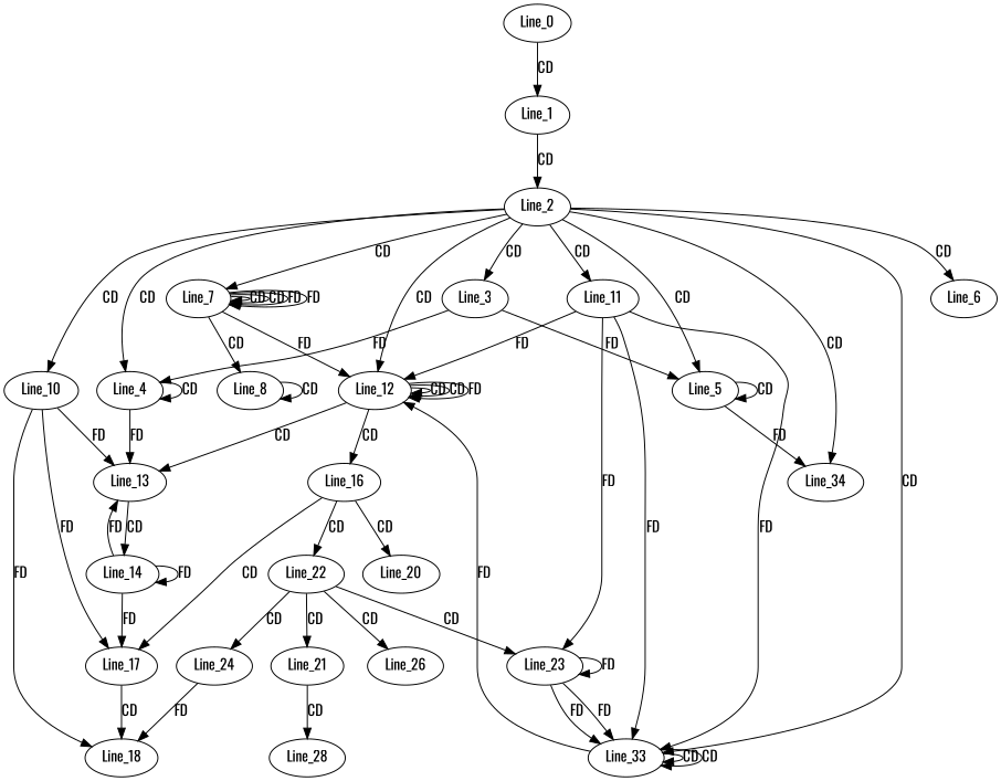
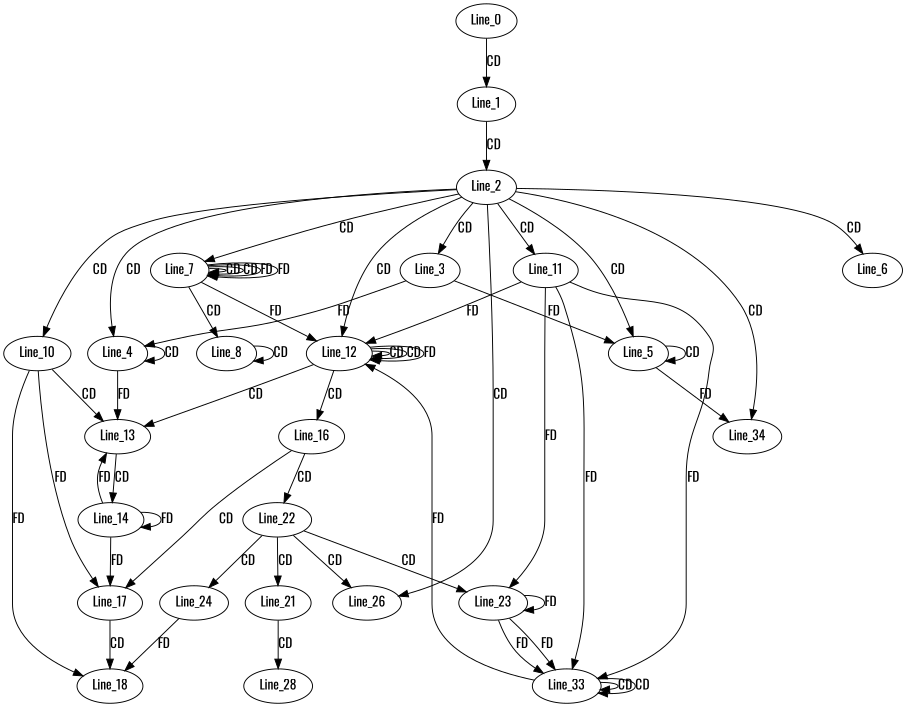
  digraph {
    fontname=Oswald
    node [fontname=Oswald]
    edge [fontname=Oswald]
    Line_0
    Line_1
    Line_2
    Line_3
    Line_4
    Line_5
    Line_6
    Line_7
    Line_10
    Line_11
    Line_12
    Line_33
    Line_34
    Line_13
    Line_8
    Line_17
    Line_18
    Line_23
    Line_16
    Line_14
-   Line_20
    Line_22
    Line_24
    Line_26
    n25 [label=Line_21]
    Line_28
    Line_0 -> Line_1 [label=CD]
    Line_1 -> Line_2 [label=CD]
    Line_2 -> Line_3 [label=CD]
    Line_2 -> Line_4 [label=CD]
    Line_2 -> Line_5 [label=CD]
    Line_2 -> Line_6 [label=CD]
    Line_2 -> Line_7 [label=CD]
    Line_2 -> Line_10 [label=CD]
    Line_2 -> Line_11 [label=CD]
    Line_2 -> Line_12 [label=CD]
-   Line_2 -> Line_33 [label=CD]
+   Line_2 -> Line_26 [label=CD]
    Line_2 -> Line_34 [label=CD]
    Line_3 -> Line_4 [label=FD]
    Line_3 -> Line_5 [label=FD]
    Line_4 -> Line_4 [label=CD]
    Line_4 -> Line_13 [label=FD]
    Line_5 -> Line_5 [label=CD]
    Line_5 -> Line_34 [label=FD]
    Line_7 -> Line_7 [label=CD]
    Line_7 -> Line_7 [label=CD]
    Line_7 -> Line_7 [label=FD]
    Line_7 -> Line_7 [label=FD]
    Line_7 -> Line_12 [label=FD]
    Line_7 -> Line_8 [label=CD]
-   Line_10 -> Line_13 [label=FD]
+   Line_10 -> Line_13 [label=CD]
    Line_10 -> Line_17 [label=FD]
    Line_10 -> Line_18 [label=FD]
    Line_11 -> Line_12 [label=FD]
    Line_11 -> Line_33 [label=FD]
    Line_11 -> Line_33 [label=FD]
    Line_11 -> Line_23 [label=FD]
    Line_12 -> Line_12 [label=CD]
    Line_12 -> Line_12 [label=CD]
    Line_12 -> Line_12 [label=FD]
    Line_12 -> Line_13 [label=CD]
    Line_12 -> Line_16 [label=CD]
    Line_33 -> Line_12 [label=FD]
    Line_33 -> Line_33 [label=CD]
    Line_33 -> Line_33 [label=CD]
    Line_13 -> Line_14 [label=CD]
    Line_8 -> Line_8 [label=CD]
    Line_17 -> Line_18 [label=CD]
    Line_23 -> Line_33 [label=FD]
    Line_23 -> Line_33 [label=FD]
    Line_23 -> Line_23 [label=FD]
    Line_16 -> Line_17 [label=CD]
-   Line_16 -> Line_20 [label=CD]
    Line_16 -> Line_22 [label=CD]
    Line_14 -> Line_13 [label=FD]
    Line_14 -> Line_17 [label=FD]
    Line_14 -> Line_14 [label=FD]
    Line_22 -> Line_23 [label=CD]
    Line_22 -> Line_24 [label=CD]
    Line_22 -> Line_26 [label=CD]
    Line_22 -> n25 [label=CD]
    Line_24 -> Line_18 [label=FD]
    n25 -> Line_28 [label=CD]
  }
